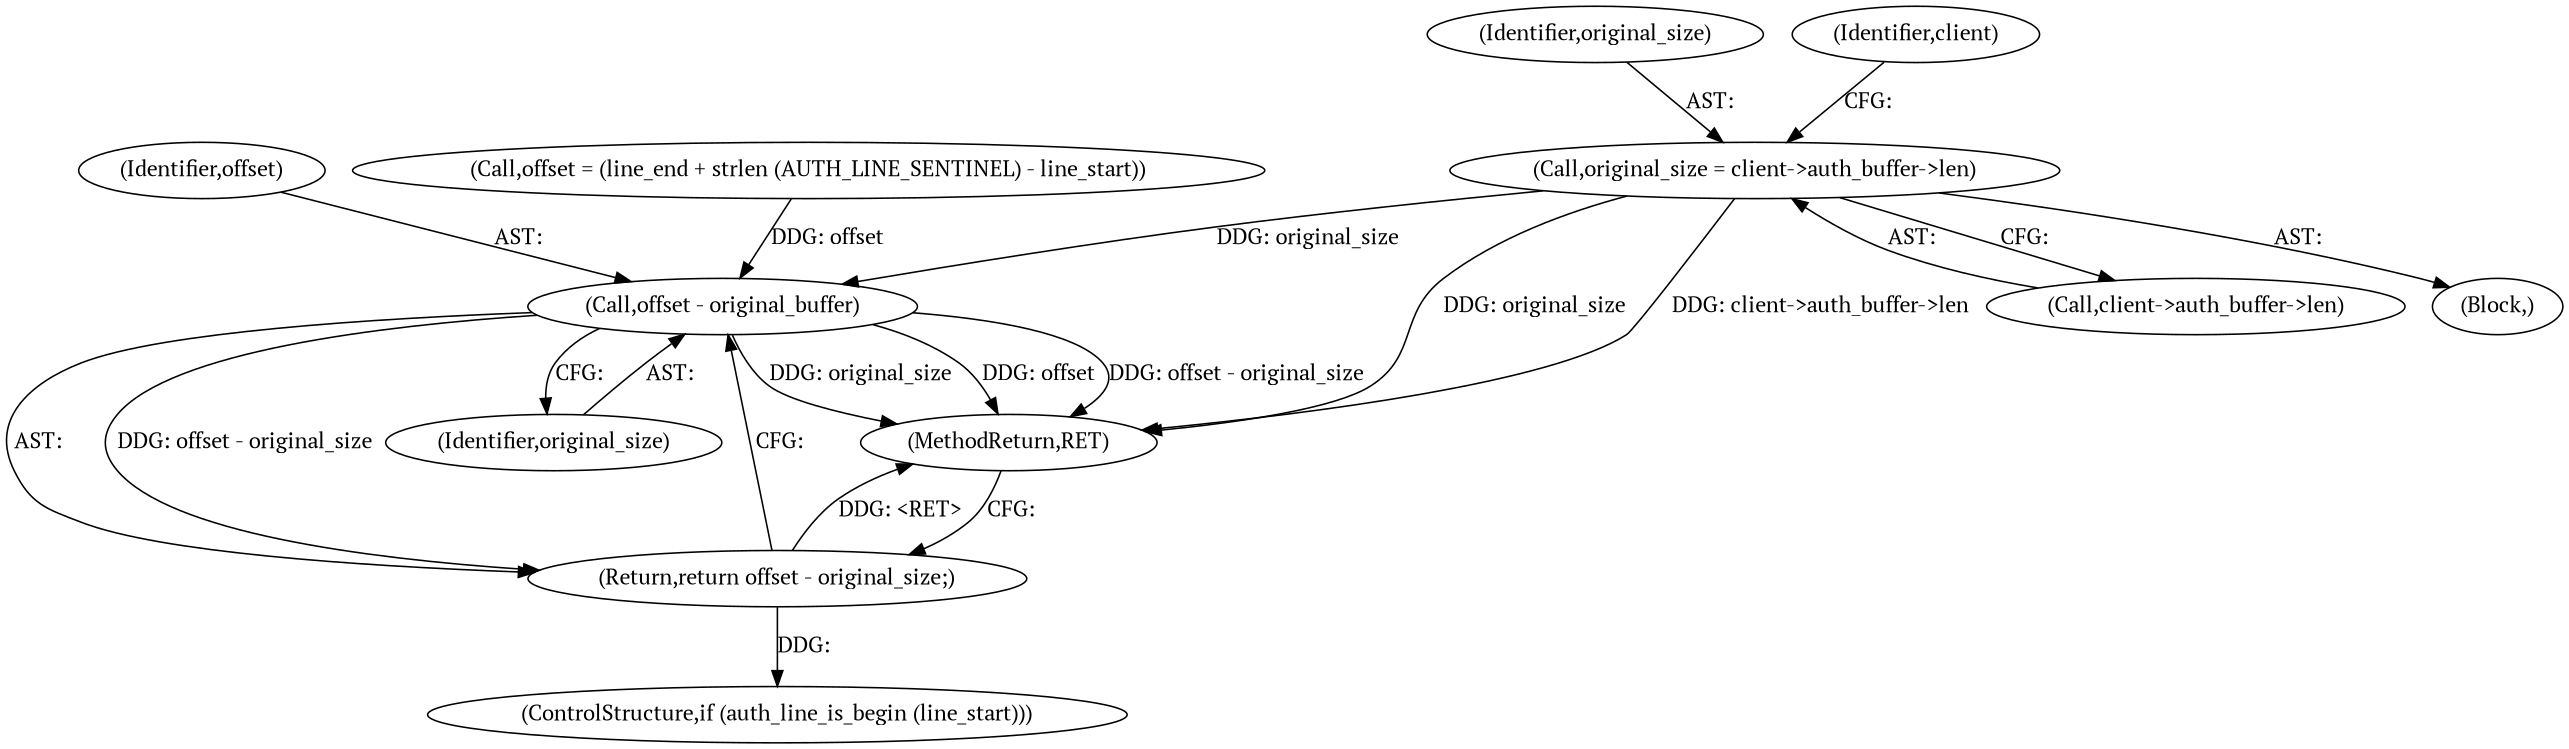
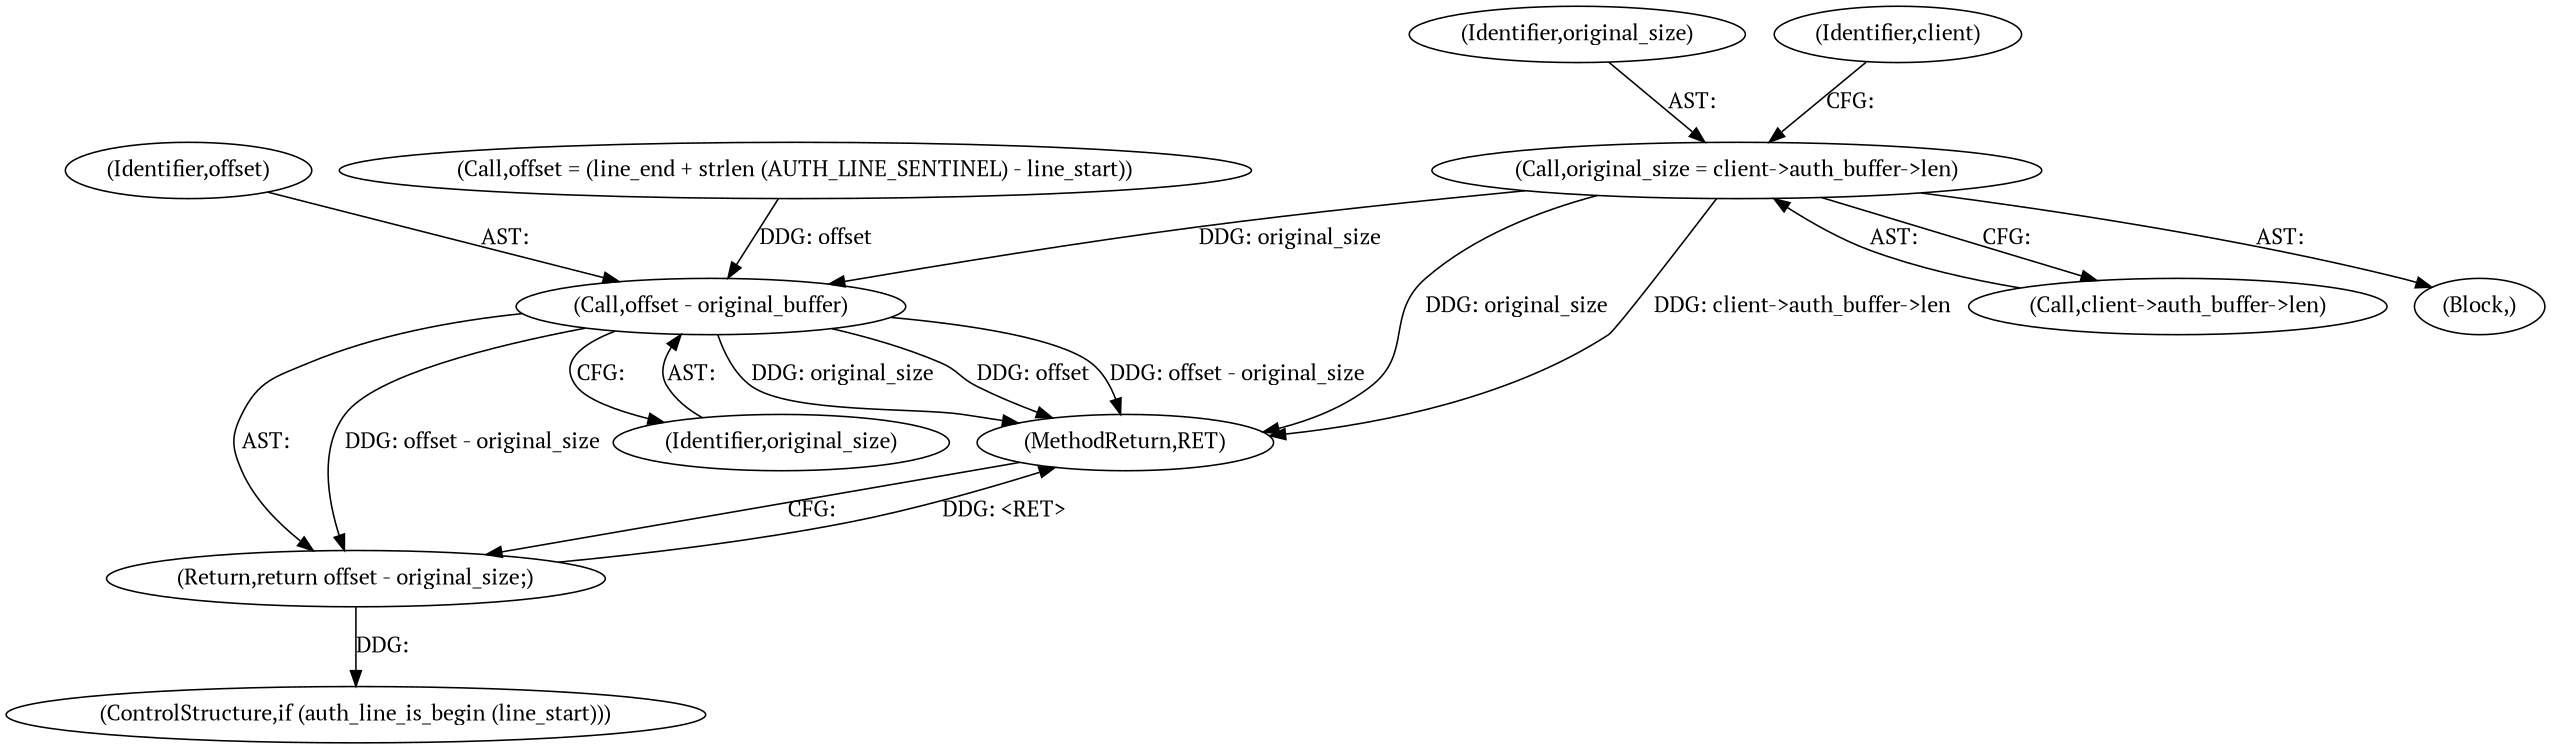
  digraph {
    fontname="PT Serif"
    node [fontname="PT Serif"]
    edge [fontname="PT Serif"]
    n1 [label="(Call,original_size = client->auth_buffer->len)"]
    n2 [label="(Call,offset - original_buffer)"]
    n3 [label="(Call,client->auth_buffer->len)"]
    n4 [label="(MethodReturn,RET)"]
    n5 [label="(Block,)"]
    n6 [label="(Return,return offset - original_size;)"]
    n7 [label="(Identifier,original_size)"]
    n8 [label="(ControlStructure,if (auth_line_is_begin (line_start)))"]
    n9 [label="(Identifier,offset)"]
    n10 [label="(Call,offset = (line_end + strlen (AUTH_LINE_SENTINEL) - line_start))"]
    n11 [label="(Identifier,original_size)"]
    n12 [label="(Identifier,client)"]
    n1 -> n2 [label="DDG: original_size"]
    n1 -> n3 [label="CFG: "]
    n1 -> n4 [label="DDG: original_size"]
    n1 -> n4 [label="DDG: client->auth_buffer->len"]
    n1 -> n5 [label="AST: "]
    n2 -> n4 [label="DDG: offset"]
    n2 -> n4 [label="DDG: offset - original_size"]
    n2 -> n4 [label="DDG: original_size"]
    n2 -> n6 [label="AST: "]
    n2 -> n6 [label="DDG: offset - original_size"]
    n2 -> n7 [label="CFG: "]
    n3 -> n1 [label="AST: "]
    n4 -> n6 [label="CFG: "]
-   n6 -> n2 [label="CFG: "]
    n6 -> n4 [label="DDG: <RET>"]
    n6 -> n8 [label="DDG: "]
    n7 -> n2 [label="AST: "]
    n9 -> n2 [label="AST: "]
    n10 -> n2 [label="DDG: offset"]
    n11 -> n1 [label="AST: "]
    n12 -> n1 [label="CFG: "]
  }
